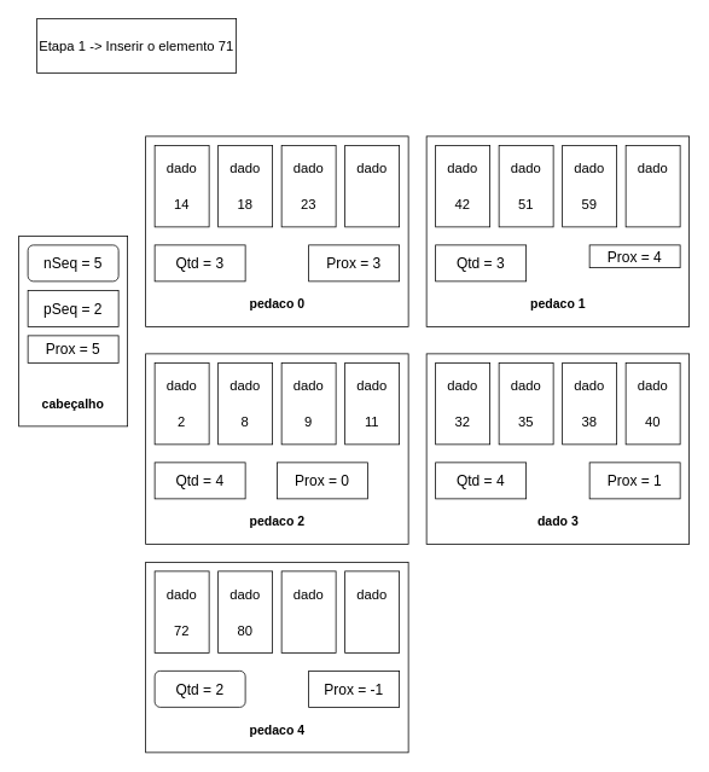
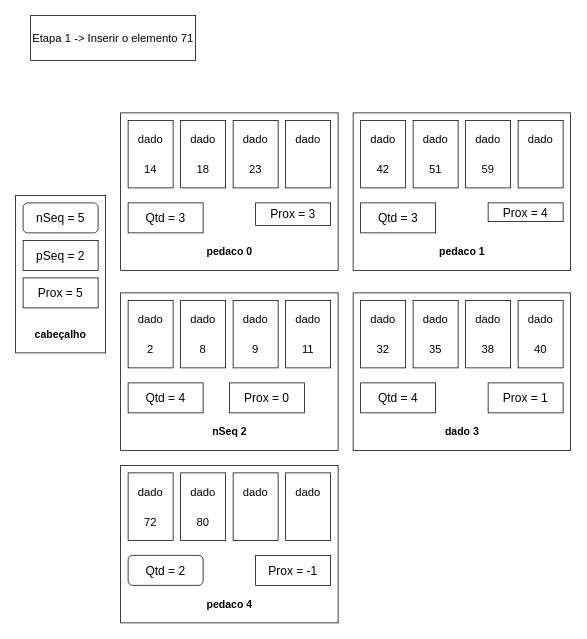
  <mxCell id="0" />
  <mxCell id="1" parent="0" />
  <mxCell id="2" value="" style="rounded=0;whiteSpace=wrap;html=1;" vertex="1" parent="1"><mxGeometry x="20" y="260" width="120" height="210" as="geometry" /></mxCell>
  <mxCell id="3" value="&lt;div&gt;&lt;font style=&quot;font-size: 16px;&quot;&gt;nSeq = 5&lt;/font&gt;&lt;br&gt;&lt;/div&gt;" style="whiteSpace=wrap;html=1;rounded=1;" vertex="1" parent="1"><mxGeometry x="30" y="270" width="100" height="40" as="geometry" /></mxCell>
  <mxCell id="4" value="&lt;div&gt;&lt;font style=&quot;font-size: 16px;&quot;&gt;pSeq = 2&lt;/font&gt;&lt;br&gt;&lt;/div&gt;" style="rounded=0;whiteSpace=wrap;html=1;" vertex="1" parent="1"><mxGeometry x="30" y="320" width="100" height="40" as="geometry" /></mxCell>
- <mxCell id="5" value="&lt;div&gt;&lt;font style=&quot;font-size: 16px;&quot;&gt;Prox = 5&lt;/font&gt;&lt;br&gt;&lt;/div&gt;" style="rounded=0;whiteSpace=wrap;html=1;" vertex="1" parent="1"><mxGeometry x="30" y="370" width="100" height="30" as="geometry" /></mxCell>
+ <mxCell id="5" value="&lt;div&gt;&lt;font style=&quot;font-size: 16px;&quot;&gt;Prox = 5&lt;/font&gt;&lt;br&gt;&lt;/div&gt;" style="rounded=0;whiteSpace=wrap;html=1;" vertex="1" parent="1"><mxGeometry x="30" y="370" width="100" height="40" as="geometry" /></mxCell>
  <mxCell id="6" value="&lt;div&gt;&lt;font style=&quot;font-size: 14px;&quot;&gt;&lt;b&gt;cabeçalho&lt;/b&gt;&lt;/font&gt;&lt;/div&gt;" style="text;html=1;align=center;verticalAlign=middle;whiteSpace=wrap;rounded=0;" vertex="1" parent="1"><mxGeometry x="50" y="430" width="60" height="30" as="geometry" /></mxCell>
  <mxCell id="7" value="" style="rounded=0;whiteSpace=wrap;html=1;" vertex="1" parent="1"><mxGeometry x="160" y="150" width="290" height="210" as="geometry" /></mxCell>
  <mxCell id="8" value="" style="rounded=0;whiteSpace=wrap;html=1;" vertex="1" parent="1"><mxGeometry x="170" y="160" width="60" height="90" as="geometry" /></mxCell>
  <mxCell id="9" value="&lt;font style=&quot;font-size: 15px;&quot;&gt;dado&lt;/font&gt;" style="text;html=1;align=center;verticalAlign=middle;whiteSpace=wrap;rounded=0;shadow=0;" vertex="1" parent="1"><mxGeometry x="170" y="160" width="60" height="50" as="geometry" /></mxCell>
  <mxCell id="10" value="&lt;font style=&quot;font-size: 15px;&quot;&gt;14&lt;/font&gt;" style="text;html=1;align=center;verticalAlign=middle;whiteSpace=wrap;rounded=0;shadow=0;" vertex="1" parent="1"><mxGeometry x="170" y="200" width="60" height="50" as="geometry" /></mxCell>
  <mxCell id="11" value="" style="rounded=0;whiteSpace=wrap;html=1;" vertex="1" parent="1"><mxGeometry x="240" y="160" width="60" height="90" as="geometry" /></mxCell>
  <mxCell id="12" value="&lt;font style=&quot;font-size: 15px;&quot;&gt;dado&lt;/font&gt;" style="text;html=1;align=center;verticalAlign=middle;whiteSpace=wrap;rounded=0;shadow=0;" vertex="1" parent="1"><mxGeometry x="240" y="160" width="60" height="50" as="geometry" /></mxCell>
  <mxCell id="13" value="&lt;div&gt;&lt;font style=&quot;font-size: 15px;&quot;&gt;18&lt;/font&gt;&lt;/div&gt;" style="text;html=1;align=center;verticalAlign=middle;whiteSpace=wrap;rounded=0;shadow=0;" vertex="1" parent="1"><mxGeometry x="240" y="200" width="60" height="50" as="geometry" /></mxCell>
  <mxCell id="14" value="" style="rounded=0;whiteSpace=wrap;html=1;" vertex="1" parent="1"><mxGeometry x="310" y="160" width="60" height="90" as="geometry" /></mxCell>
  <mxCell id="15" value="&lt;font style=&quot;font-size: 15px;&quot;&gt;dado&lt;/font&gt;" style="text;html=1;align=center;verticalAlign=middle;whiteSpace=wrap;rounded=0;shadow=0;" vertex="1" parent="1"><mxGeometry x="310" y="160" width="60" height="50" as="geometry" /></mxCell>
  <mxCell id="16" value="&lt;font style=&quot;font-size: 15px;&quot;&gt;23&lt;/font&gt;" style="text;html=1;align=center;verticalAlign=middle;whiteSpace=wrap;rounded=0;shadow=0;" vertex="1" parent="1"><mxGeometry x="310" y="200" width="60" height="50" as="geometry" /></mxCell>
  <mxCell id="17" value="" style="rounded=0;whiteSpace=wrap;html=1;" vertex="1" parent="1"><mxGeometry x="380" y="160" width="60" height="90" as="geometry" /></mxCell>
  <mxCell id="18" value="&lt;font style=&quot;font-size: 15px;&quot;&gt;dado&lt;/font&gt;" style="text;html=1;align=center;verticalAlign=middle;whiteSpace=wrap;rounded=0;shadow=0;" vertex="1" parent="1"><mxGeometry x="380" y="160" width="60" height="50" as="geometry" /></mxCell>
  <mxCell id="19" value="&lt;div&gt;&lt;font style=&quot;font-size: 16px;&quot;&gt;Qtd = 3&lt;/font&gt;&lt;br&gt;&lt;/div&gt;" style="rounded=0;whiteSpace=wrap;html=1;" vertex="1" parent="1"><mxGeometry x="170" y="270" width="100" height="40" as="geometry" /></mxCell>
- <mxCell id="20" value="&lt;div&gt;&lt;font style=&quot;font-size: 16px;&quot;&gt;Prox = 3&lt;/font&gt;&lt;br&gt;&lt;/div&gt;" style="rounded=0;whiteSpace=wrap;html=1;" vertex="1" parent="1"><mxGeometry x="340" y="270" width="100" height="40" as="geometry" /></mxCell>
+ <mxCell id="20" value="&lt;div&gt;&lt;font style=&quot;font-size: 16px;&quot;&gt;Prox = 3&lt;/font&gt;&lt;br&gt;&lt;/div&gt;" style="rounded=0;whiteSpace=wrap;html=1;" vertex="1" parent="1"><mxGeometry x="340" y="270" width="100" height="30" as="geometry" /></mxCell>
  <mxCell id="21" value="&lt;div&gt;&lt;font style=&quot;font-size: 14px;&quot;&gt;&lt;b&gt;pedaco 0&lt;/b&gt;&lt;/font&gt;&lt;/div&gt;" style="text;html=1;align=center;verticalAlign=middle;whiteSpace=wrap;rounded=0;" vertex="1" parent="1"><mxGeometry x="262.5" y="320" width="85" height="30" as="geometry" /></mxCell>
  <mxCell id="22" value="" style="rounded=0;whiteSpace=wrap;html=1;" vertex="1" parent="1"><mxGeometry x="470" y="150" width="290" height="210" as="geometry" /></mxCell>
  <mxCell id="23" value="" style="rounded=0;whiteSpace=wrap;html=1;" vertex="1" parent="1"><mxGeometry x="480" y="160" width="60" height="90" as="geometry" /></mxCell>
  <mxCell id="24" value="&lt;font style=&quot;font-size: 15px;&quot;&gt;dado&lt;/font&gt;" style="text;html=1;align=center;verticalAlign=middle;whiteSpace=wrap;rounded=0;shadow=0;" vertex="1" parent="1"><mxGeometry x="480" y="160" width="60" height="50" as="geometry" /></mxCell>
  <mxCell id="25" value="&lt;font style=&quot;font-size: 15px;&quot;&gt;42&lt;/font&gt;" style="text;html=1;align=center;verticalAlign=middle;whiteSpace=wrap;rounded=0;shadow=0;" vertex="1" parent="1"><mxGeometry x="480" y="200" width="60" height="50" as="geometry" /></mxCell>
  <mxCell id="26" value="" style="rounded=0;whiteSpace=wrap;html=1;" vertex="1" parent="1"><mxGeometry x="550" y="160" width="60" height="90" as="geometry" /></mxCell>
  <mxCell id="27" value="&lt;font style=&quot;font-size: 15px;&quot;&gt;dado&lt;/font&gt;" style="text;html=1;align=center;verticalAlign=middle;whiteSpace=wrap;rounded=0;shadow=0;" vertex="1" parent="1"><mxGeometry x="550" y="160" width="60" height="50" as="geometry" /></mxCell>
  <mxCell id="28" value="&lt;div&gt;&lt;font style=&quot;font-size: 15px;&quot;&gt;51&lt;/font&gt;&lt;/div&gt;" style="text;html=1;align=center;verticalAlign=middle;whiteSpace=wrap;rounded=0;shadow=0;" vertex="1" parent="1"><mxGeometry x="550" y="200" width="60" height="50" as="geometry" /></mxCell>
  <mxCell id="29" value="" style="rounded=0;whiteSpace=wrap;html=1;" vertex="1" parent="1"><mxGeometry x="620" y="160" width="60" height="90" as="geometry" /></mxCell>
  <mxCell id="30" value="&lt;font style=&quot;font-size: 15px;&quot;&gt;dado&lt;/font&gt;" style="text;html=1;align=center;verticalAlign=middle;whiteSpace=wrap;rounded=0;shadow=0;" vertex="1" parent="1"><mxGeometry x="620" y="160" width="60" height="50" as="geometry" /></mxCell>
  <mxCell id="31" value="&lt;font style=&quot;font-size: 15px;&quot;&gt;59&lt;/font&gt;" style="text;html=1;align=center;verticalAlign=middle;whiteSpace=wrap;rounded=0;shadow=0;" vertex="1" parent="1"><mxGeometry x="620" y="200" width="60" height="50" as="geometry" /></mxCell>
  <mxCell id="32" value="" style="rounded=0;whiteSpace=wrap;html=1;" vertex="1" parent="1"><mxGeometry x="690" y="160" width="60" height="90" as="geometry" /></mxCell>
  <mxCell id="33" value="&lt;font style=&quot;font-size: 15px;&quot;&gt;dado&lt;/font&gt;" style="text;html=1;align=center;verticalAlign=middle;whiteSpace=wrap;rounded=0;shadow=0;" vertex="1" parent="1"><mxGeometry x="690" y="160" width="60" height="50" as="geometry" /></mxCell>
  <mxCell id="34" value="&lt;div&gt;&lt;font style=&quot;font-size: 16px;&quot;&gt;Qtd = 3&lt;/font&gt;&lt;br&gt;&lt;/div&gt;" style="rounded=0;whiteSpace=wrap;html=1;" vertex="1" parent="1"><mxGeometry x="480" y="270" width="100" height="40" as="geometry" /></mxCell>
  <mxCell id="35" value="&lt;div&gt;&lt;font style=&quot;font-size: 16px;&quot;&gt;Prox = 4&lt;/font&gt;&lt;br&gt;&lt;/div&gt;" style="rounded=0;whiteSpace=wrap;html=1;" vertex="1" parent="1"><mxGeometry x="650" y="270" width="100" height="25" as="geometry" /></mxCell>
  <mxCell id="36" value="&lt;div&gt;&lt;font style=&quot;font-size: 14px;&quot;&gt;&lt;b&gt;pedaco 1&lt;br&gt;&lt;/b&gt;&lt;/font&gt;&lt;/div&gt;" style="text;html=1;align=center;verticalAlign=middle;whiteSpace=wrap;rounded=0;" vertex="1" parent="1"><mxGeometry x="572.5" y="320" width="85" height="30" as="geometry" /></mxCell>
  <mxCell id="37" value="" style="rounded=0;whiteSpace=wrap;html=1;" vertex="1" parent="1"><mxGeometry x="160" y="390" width="290" height="210" as="geometry" /></mxCell>
  <mxCell id="38" value="" style="rounded=0;whiteSpace=wrap;html=1;" vertex="1" parent="1"><mxGeometry x="170" y="400" width="60" height="90" as="geometry" /></mxCell>
  <mxCell id="39" value="&lt;font style=&quot;font-size: 15px;&quot;&gt;dado&lt;/font&gt;" style="text;html=1;align=center;verticalAlign=middle;whiteSpace=wrap;rounded=0;shadow=0;" vertex="1" parent="1"><mxGeometry x="170" y="400" width="60" height="50" as="geometry" /></mxCell>
  <mxCell id="40" value="&lt;font style=&quot;font-size: 15px;&quot;&gt;2&lt;/font&gt;" style="text;html=1;align=center;verticalAlign=middle;whiteSpace=wrap;rounded=0;shadow=0;" vertex="1" parent="1"><mxGeometry x="170" y="440" width="60" height="50" as="geometry" /></mxCell>
  <mxCell id="41" value="" style="rounded=0;whiteSpace=wrap;html=1;" vertex="1" parent="1"><mxGeometry x="240" y="400" width="60" height="90" as="geometry" /></mxCell>
  <mxCell id="42" value="&lt;font style=&quot;font-size: 15px;&quot;&gt;dado&lt;/font&gt;" style="text;html=1;align=center;verticalAlign=middle;whiteSpace=wrap;rounded=0;shadow=0;" vertex="1" parent="1"><mxGeometry x="240" y="400" width="60" height="50" as="geometry" /></mxCell>
  <mxCell id="43" value="&lt;div&gt;&lt;font style=&quot;font-size: 15px;&quot;&gt;8&lt;/font&gt;&lt;/div&gt;" style="text;html=1;align=center;verticalAlign=middle;whiteSpace=wrap;rounded=0;shadow=0;" vertex="1" parent="1"><mxGeometry x="240" y="440" width="60" height="50" as="geometry" /></mxCell>
  <mxCell id="44" value="" style="rounded=0;whiteSpace=wrap;html=1;" vertex="1" parent="1"><mxGeometry x="310" y="400" width="60" height="90" as="geometry" /></mxCell>
  <mxCell id="45" value="&lt;font style=&quot;font-size: 15px;&quot;&gt;dado&lt;/font&gt;" style="text;html=1;align=center;verticalAlign=middle;whiteSpace=wrap;rounded=0;shadow=0;" vertex="1" parent="1"><mxGeometry x="310" y="400" width="60" height="50" as="geometry" /></mxCell>
  <mxCell id="46" value="&lt;font style=&quot;font-size: 15px;&quot;&gt;9&lt;/font&gt;" style="text;html=1;align=center;verticalAlign=middle;whiteSpace=wrap;rounded=0;shadow=0;" vertex="1" parent="1"><mxGeometry x="310" y="440" width="60" height="50" as="geometry" /></mxCell>
  <mxCell id="47" value="" style="rounded=0;whiteSpace=wrap;html=1;" vertex="1" parent="1"><mxGeometry x="380" y="400" width="60" height="90" as="geometry" /></mxCell>
  <mxCell id="48" value="&lt;font style=&quot;font-size: 15px;&quot;&gt;dado&lt;/font&gt;" style="text;html=1;align=center;verticalAlign=middle;whiteSpace=wrap;rounded=0;shadow=0;" vertex="1" parent="1"><mxGeometry x="380" y="400" width="60" height="50" as="geometry" /></mxCell>
  <mxCell id="49" value="&lt;div&gt;&lt;font style=&quot;font-size: 16px;&quot;&gt;Qtd = 4&lt;/font&gt;&lt;br&gt;&lt;/div&gt;" style="rounded=0;whiteSpace=wrap;html=1;" vertex="1" parent="1"><mxGeometry x="170" y="510" width="100" height="40" as="geometry" /></mxCell>
  <mxCell id="50" value="&lt;div&gt;&lt;font style=&quot;font-size: 16px;&quot;&gt;Prox = 0&lt;/font&gt;&lt;br&gt;&lt;/div&gt;" style="rounded=0;whiteSpace=wrap;html=1;" vertex="1" parent="1"><mxGeometry x="305" y="510" width="100" height="40" as="geometry" /></mxCell>
- <mxCell id="51" value="&lt;div&gt;&lt;font style=&quot;font-size: 14px;&quot;&gt;&lt;b&gt;pedaco 2&lt;/b&gt;&lt;/font&gt;&lt;/div&gt;" style="text;html=1;align=center;verticalAlign=middle;whiteSpace=wrap;rounded=0;" vertex="1" parent="1"><mxGeometry x="262.5" y="560" width="85" height="30" as="geometry" /></mxCell>
+ <mxCell id="51" value="&lt;div&gt;&lt;font style=&quot;font-size: 14px;&quot;&gt;&lt;b&gt;nSeq 2&lt;/b&gt;&lt;/font&gt;&lt;/div&gt;" style="text;html=1;align=center;verticalAlign=middle;whiteSpace=wrap;rounded=0;" vertex="1" parent="1"><mxGeometry x="262.5" y="560" width="85" height="30" as="geometry" /></mxCell>
  <mxCell id="52" value="&lt;font style=&quot;font-size: 15px;&quot;&gt;11&lt;/font&gt;" style="text;html=1;align=center;verticalAlign=middle;whiteSpace=wrap;rounded=0;shadow=0;" vertex="1" parent="1"><mxGeometry x="380" y="440" width="60" height="50" as="geometry" /></mxCell>
  <mxCell id="53" value="" style="rounded=0;whiteSpace=wrap;html=1;" vertex="1" parent="1"><mxGeometry x="470" y="390" width="290" height="210" as="geometry" /></mxCell>
  <mxCell id="54" value="" style="rounded=0;whiteSpace=wrap;html=1;" vertex="1" parent="1"><mxGeometry x="480" y="400" width="60" height="90" as="geometry" /></mxCell>
  <mxCell id="55" value="&lt;font style=&quot;font-size: 15px;&quot;&gt;dado&lt;/font&gt;" style="text;html=1;align=center;verticalAlign=middle;whiteSpace=wrap;rounded=0;shadow=0;" vertex="1" parent="1"><mxGeometry x="480" y="400" width="60" height="50" as="geometry" /></mxCell>
  <mxCell id="56" value="&lt;font style=&quot;font-size: 15px;&quot;&gt;32&lt;/font&gt;" style="text;html=1;align=center;verticalAlign=middle;whiteSpace=wrap;rounded=0;shadow=0;" vertex="1" parent="1"><mxGeometry x="480" y="440" width="60" height="50" as="geometry" /></mxCell>
  <mxCell id="57" value="" style="rounded=0;whiteSpace=wrap;html=1;" vertex="1" parent="1"><mxGeometry x="550" y="400" width="60" height="90" as="geometry" /></mxCell>
  <mxCell id="58" value="&lt;font style=&quot;font-size: 15px;&quot;&gt;dado&lt;/font&gt;" style="text;html=1;align=center;verticalAlign=middle;whiteSpace=wrap;rounded=0;shadow=0;" vertex="1" parent="1"><mxGeometry x="550" y="400" width="60" height="50" as="geometry" /></mxCell>
  <mxCell id="59" value="&lt;div&gt;&lt;font style=&quot;font-size: 15px;&quot;&gt;35&lt;/font&gt;&lt;/div&gt;" style="text;html=1;align=center;verticalAlign=middle;whiteSpace=wrap;rounded=0;shadow=0;" vertex="1" parent="1"><mxGeometry x="550" y="440" width="60" height="50" as="geometry" /></mxCell>
  <mxCell id="60" value="" style="rounded=0;whiteSpace=wrap;html=1;" vertex="1" parent="1"><mxGeometry x="620" y="400" width="60" height="90" as="geometry" /></mxCell>
  <mxCell id="61" value="&lt;font style=&quot;font-size: 15px;&quot;&gt;dado&lt;/font&gt;" style="text;html=1;align=center;verticalAlign=middle;whiteSpace=wrap;rounded=0;shadow=0;" vertex="1" parent="1"><mxGeometry x="620" y="400" width="60" height="50" as="geometry" /></mxCell>
  <mxCell id="62" value="&lt;font style=&quot;font-size: 15px;&quot;&gt;38&lt;/font&gt;" style="text;html=1;align=center;verticalAlign=middle;whiteSpace=wrap;rounded=0;shadow=0;" vertex="1" parent="1"><mxGeometry x="620" y="440" width="60" height="50" as="geometry" /></mxCell>
  <mxCell id="63" value="" style="rounded=0;whiteSpace=wrap;html=1;" vertex="1" parent="1"><mxGeometry x="690" y="400" width="60" height="90" as="geometry" /></mxCell>
  <mxCell id="64" value="&lt;font style=&quot;font-size: 15px;&quot;&gt;dado&lt;/font&gt;" style="text;html=1;align=center;verticalAlign=middle;whiteSpace=wrap;rounded=0;shadow=0;" vertex="1" parent="1"><mxGeometry x="690" y="400" width="60" height="50" as="geometry" /></mxCell>
  <mxCell id="65" value="&lt;div&gt;&lt;font style=&quot;font-size: 16px;&quot;&gt;Qtd = 4&lt;/font&gt;&lt;br&gt;&lt;/div&gt;" style="rounded=0;whiteSpace=wrap;html=1;" vertex="1" parent="1"><mxGeometry x="480" y="510" width="100" height="40" as="geometry" /></mxCell>
  <mxCell id="66" value="&lt;div&gt;&lt;font style=&quot;font-size: 16px;&quot;&gt;Prox = 1&lt;/font&gt;&lt;br&gt;&lt;/div&gt;" style="rounded=0;whiteSpace=wrap;html=1;" vertex="1" parent="1"><mxGeometry x="650" y="510" width="100" height="40" as="geometry" /></mxCell>
  <mxCell id="67" value="&lt;div&gt;&lt;font style=&quot;font-size: 14px;&quot;&gt;&lt;b&gt;dado 3&lt;/b&gt;&lt;/font&gt;&lt;/div&gt;" style="text;html=1;align=center;verticalAlign=middle;whiteSpace=wrap;rounded=0;" vertex="1" parent="1"><mxGeometry x="572.5" y="560" width="85" height="30" as="geometry" /></mxCell>
  <mxCell id="68" value="&lt;font style=&quot;font-size: 15px;&quot;&gt;40&lt;/font&gt;" style="text;html=1;align=center;verticalAlign=middle;whiteSpace=wrap;rounded=0;shadow=0;" vertex="1" parent="1"><mxGeometry x="690" y="440" width="60" height="50" as="geometry" /></mxCell>
  <mxCell id="69" value="" style="rounded=0;whiteSpace=wrap;html=1;" vertex="1" parent="1"><mxGeometry x="160" y="620" width="290" height="210" as="geometry" /></mxCell>
  <mxCell id="70" value="" style="rounded=0;whiteSpace=wrap;html=1;" vertex="1" parent="1"><mxGeometry x="170" y="630" width="60" height="90" as="geometry" /></mxCell>
  <mxCell id="71" value="&lt;font style=&quot;font-size: 15px;&quot;&gt;dado&lt;/font&gt;" style="text;html=1;align=center;verticalAlign=middle;whiteSpace=wrap;rounded=0;shadow=0;" vertex="1" parent="1"><mxGeometry x="170" y="630" width="60" height="50" as="geometry" /></mxCell>
  <mxCell id="72" value="&lt;font style=&quot;font-size: 15px;&quot;&gt;72&lt;/font&gt;" style="text;html=1;align=center;verticalAlign=middle;whiteSpace=wrap;rounded=0;shadow=0;" vertex="1" parent="1"><mxGeometry x="170" y="670" width="60" height="50" as="geometry" /></mxCell>
  <mxCell id="73" value="" style="rounded=0;whiteSpace=wrap;html=1;" vertex="1" parent="1"><mxGeometry x="240" y="630" width="60" height="90" as="geometry" /></mxCell>
  <mxCell id="74" value="&lt;font style=&quot;font-size: 15px;&quot;&gt;dado&lt;/font&gt;" style="text;html=1;align=center;verticalAlign=middle;whiteSpace=wrap;rounded=0;shadow=0;" vertex="1" parent="1"><mxGeometry x="240" y="630" width="60" height="50" as="geometry" /></mxCell>
  <mxCell id="75" value="&lt;div&gt;&lt;font style=&quot;font-size: 15px;&quot;&gt;80&lt;/font&gt;&lt;/div&gt;" style="text;html=1;align=center;verticalAlign=middle;whiteSpace=wrap;rounded=0;shadow=0;" vertex="1" parent="1"><mxGeometry x="240" y="670" width="60" height="50" as="geometry" /></mxCell>
  <mxCell id="76" value="" style="rounded=0;whiteSpace=wrap;html=1;" vertex="1" parent="1"><mxGeometry x="310" y="630" width="60" height="90" as="geometry" /></mxCell>
  <mxCell id="77" value="&lt;font style=&quot;font-size: 15px;&quot;&gt;dado&lt;/font&gt;" style="text;html=1;align=center;verticalAlign=middle;whiteSpace=wrap;rounded=0;shadow=0;" vertex="1" parent="1"><mxGeometry x="310" y="630" width="60" height="50" as="geometry" /></mxCell>
  <mxCell id="78" value="" style="rounded=0;whiteSpace=wrap;html=1;" vertex="1" parent="1"><mxGeometry x="380" y="630" width="60" height="90" as="geometry" /></mxCell>
  <mxCell id="79" value="&lt;font style=&quot;font-size: 15px;&quot;&gt;dado&lt;/font&gt;" style="text;html=1;align=center;verticalAlign=middle;whiteSpace=wrap;rounded=0;shadow=0;" vertex="1" parent="1"><mxGeometry x="380" y="630" width="60" height="50" as="geometry" /></mxCell>
  <mxCell id="80" value="&lt;div&gt;&lt;font style=&quot;font-size: 16px;&quot;&gt;Qtd = 2&lt;/font&gt;&lt;br&gt;&lt;/div&gt;" style="whiteSpace=wrap;html=1;rounded=1;" vertex="1" parent="1"><mxGeometry x="170" y="740" width="100" height="40" as="geometry" /></mxCell>
  <mxCell id="81" value="&lt;div&gt;&lt;font style=&quot;font-size: 16px;&quot;&gt;Prox = -1&lt;/font&gt;&lt;br&gt;&lt;/div&gt;" style="rounded=0;whiteSpace=wrap;html=1;" vertex="1" parent="1"><mxGeometry x="340" y="740" width="100" height="40" as="geometry" /></mxCell>
  <mxCell id="82" value="&lt;div&gt;&lt;font style=&quot;font-size: 14px;&quot;&gt;&lt;b&gt;pedaco 4&lt;/b&gt;&lt;/font&gt;&lt;/div&gt;" style="text;html=1;align=center;verticalAlign=middle;whiteSpace=wrap;rounded=0;" vertex="1" parent="1"><mxGeometry x="262.5" y="790" width="85" height="30" as="geometry" /></mxCell>
  <mxCell id="83" value="&lt;font style=&quot;font-size: 15px;&quot;&gt;Etapa 1 -&amp;gt; Inserir o elemento 71&lt;/font&gt;" style="rounded=0;whiteSpace=wrap;html=1;" vertex="1" parent="1"><mxGeometry x="40" y="20" width="220" height="60" as="geometry" /></mxCell>
